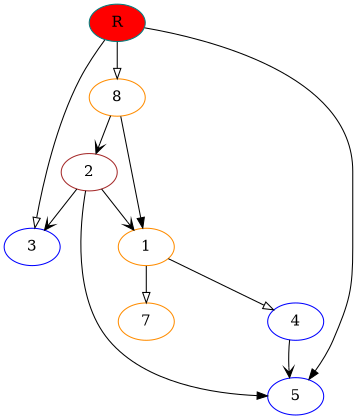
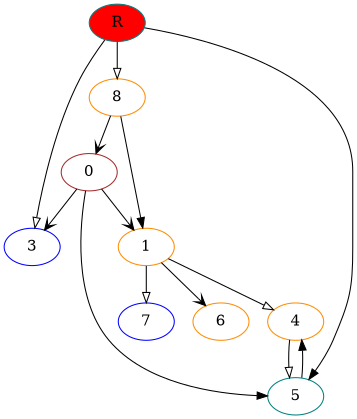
  digraph {
    node [color=darkorange]
    edge [arrowhead=onormal]
    1
-   4 [color=blue]
-   7
-   5 [color=blue]
-   2 [color=brown]
+   4
+   6
+   7 [color=blue]
+   5 [color=teal]
+   2 [color=brown label=0]
    3 [color=blue]
    8
    R [color=teal fillcolor="#ff0000" style=filled]
    1 -> 4
+   1 -> 6 [arrowhead=vee]
    1 -> 7
-   4 -> 5 [arrowhead=vee]
+   4 -> 5
+   5 -> 4 [arrowhead=normal]
    2 -> 1 [arrowhead=vee]
    2 -> 5 [arrowhead=normal]
    2 -> 3 [arrowhead=vee]
    8 -> 1 [arrowhead=normal]
    8 -> 2 [arrowhead=vee]
    R -> 5 [arrowhead=normal]
    R -> 3
    R -> 8
  }
